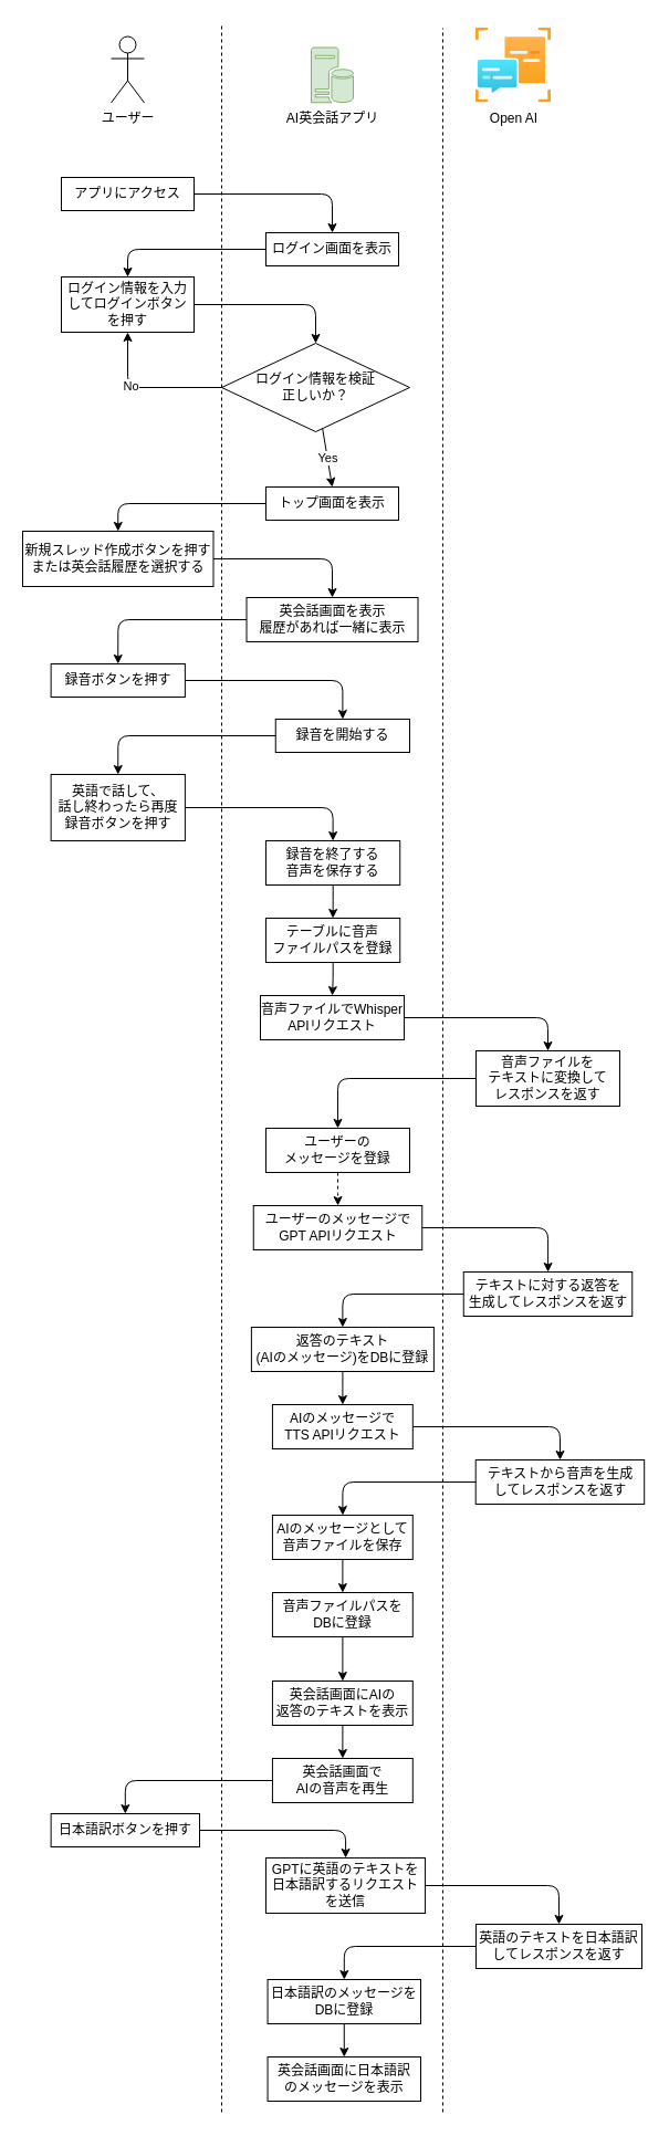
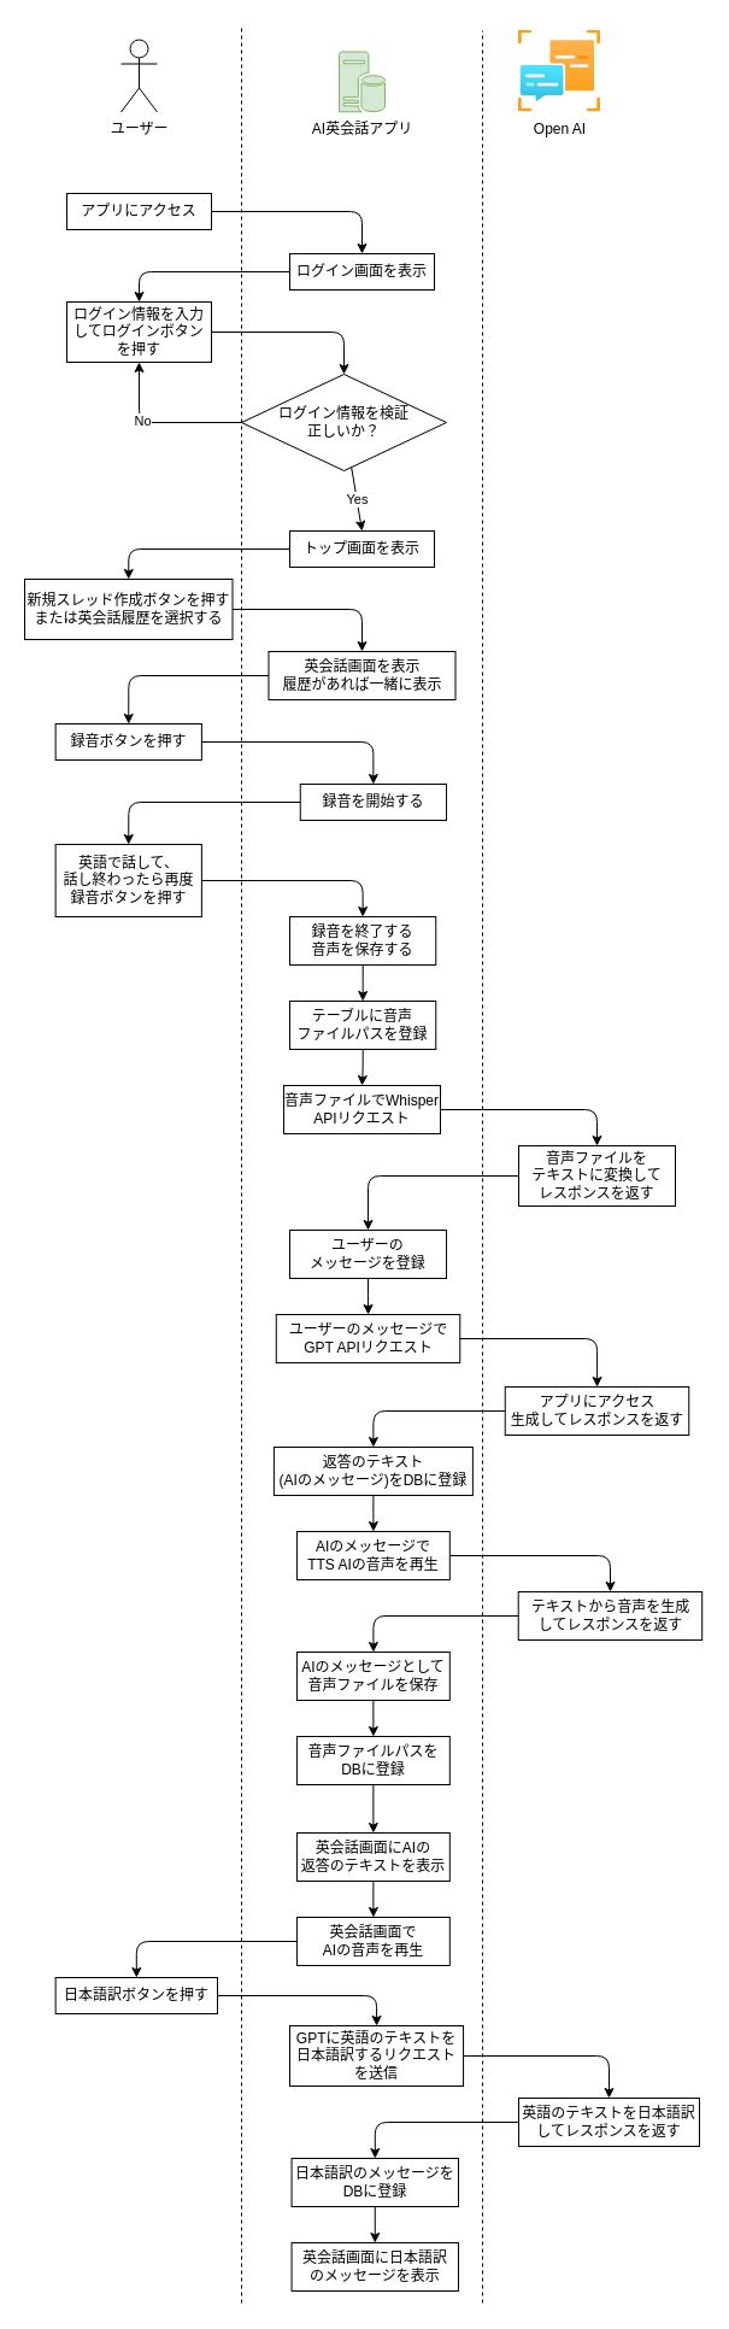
  <mxCell id="0" />
  <mxCell id="1" parent="0" />
  <mxCell id="2" value="ユーザー" style="shape=umlActor;verticalLabelPosition=bottom;verticalAlign=top;html=1;outlineConnect=0;" parent="1" vertex="1"><mxGeometry x="100" y="32.5" width="30" height="60" as="geometry" /></mxCell>
  <mxCell id="3" value="AI英会話アプリ" style="sketch=0;pointerEvents=1;shadow=0;dashed=0;html=1;strokeColor=#82b366;labelPosition=center;verticalLabelPosition=bottom;verticalAlign=top;align=center;fillColor=#d5e8d4;shape=mxgraph.mscae.enterprise.database_server" parent="1" vertex="1"><mxGeometry x="281" y="42.5" width="38" height="50" as="geometry" /></mxCell>
  <mxCell id="4" value="Open AI" style="image;aspect=fixed;html=1;points=[];align=center;fontSize=12;image=img/lib/azure2/ai_machine_learning/Language_Services.svg;" parent="1" vertex="1"><mxGeometry x="430" y="24.5" width="68" height="68" as="geometry" /></mxCell>
  <mxCell id="5" style="edgeStyle=orthogonalEdgeStyle;html=1;exitX=1;exitY=0.5;exitDx=0;exitDy=0;" parent="1" source="6" target="8" edge="1"><mxGeometry relative="1" as="geometry"><Array as="points"><mxPoint x="300" y="175" /></Array></mxGeometry></mxCell>
  <mxCell id="6" value="アプリにアクセス" style="rounded=0;whiteSpace=wrap;html=1;" parent="1" vertex="1"><mxGeometry x="55" y="160" width="120" height="30" as="geometry" /></mxCell>
  <mxCell id="7" value="" style="edgeStyle=orthogonalEdgeStyle;html=1;entryX=0.5;entryY=0;entryDx=0;entryDy=0;" parent="1" source="8" target="10" edge="1"><mxGeometry relative="1" as="geometry" /></mxCell>
  <mxCell id="8" value="ログイン画面を表示" style="rounded=0;whiteSpace=wrap;html=1;" parent="1" vertex="1"><mxGeometry x="240" y="210" width="120" height="30" as="geometry" /></mxCell>
  <mxCell id="9" style="edgeStyle=orthogonalEdgeStyle;html=1;entryX=0.5;entryY=0;entryDx=0;entryDy=0;" parent="1" source="10" target="14" edge="1"><mxGeometry relative="1" as="geometry" /></mxCell>
  <mxCell id="10" value="ログイン情報を入力してログインボタンを押す" style="rounded=0;whiteSpace=wrap;html=1;" parent="1" vertex="1"><mxGeometry x="55" y="250" width="120" height="50" as="geometry" /></mxCell>
  <mxCell id="11" value="Yes" style="edgeStyle=none;html=1;entryX=0.5;entryY=0;entryDx=0;entryDy=0;" parent="1" source="14" target="16" edge="1"><mxGeometry relative="1" as="geometry" /></mxCell>
  <mxCell id="12" style="edgeStyle=orthogonalEdgeStyle;html=1;entryX=0.5;entryY=1;entryDx=0;entryDy=0;" parent="1" source="14" target="10" edge="1"><mxGeometry relative="1" as="geometry" /></mxCell>
  <mxCell id="13" value="No" style="edgeLabel;html=1;align=center;verticalAlign=middle;resizable=0;points=[];" parent="12" vertex="1" connectable="0"><mxGeometry x="0.282" y="-2" relative="1" as="geometry"><mxPoint as="offset" /></mxGeometry></mxCell>
  <mxCell id="14" value="ログイン情報を検証&lt;div&gt;正しいか？&lt;/div&gt;" style="rhombus;whiteSpace=wrap;html=1;" parent="1" vertex="1"><mxGeometry x="200" y="310" width="170" height="80" as="geometry" /></mxCell>
  <mxCell id="15" style="edgeStyle=orthogonalEdgeStyle;html=1;entryX=0.5;entryY=0;entryDx=0;entryDy=0;" parent="1" source="16" target="20" edge="1"><mxGeometry relative="1" as="geometry" /></mxCell>
  <mxCell id="16" value="トップ画面を表示" style="rounded=0;whiteSpace=wrap;html=1;" parent="1" vertex="1"><mxGeometry x="240" y="440" width="120" height="30" as="geometry" /></mxCell>
  <mxCell id="17" value="" style="endArrow=none;dashed=1;html=1;" parent="1" edge="1"><mxGeometry width="50" height="50" relative="1" as="geometry"><mxPoint x="200" y="1910" as="sourcePoint" /><mxPoint x="200" y="20" as="targetPoint" /></mxGeometry></mxCell>
  <mxCell id="18" value="" style="endArrow=none;dashed=1;html=1;" parent="1" edge="1"><mxGeometry width="50" height="50" relative="1" as="geometry"><mxPoint x="400" y="1910" as="sourcePoint" /><mxPoint x="400" y="25" as="targetPoint" /></mxGeometry></mxCell>
  <mxCell id="19" style="edgeStyle=orthogonalEdgeStyle;html=1;entryX=0.5;entryY=0;entryDx=0;entryDy=0;" parent="1" source="20" target="22" edge="1"><mxGeometry relative="1" as="geometry" /></mxCell>
  <mxCell id="20" value="新規スレッド作成ボタンを押す&lt;br&gt;または英会話履歴を選択する" style="rounded=0;whiteSpace=wrap;html=1;" parent="1" vertex="1"><mxGeometry x="20" y="480" width="172.5" height="50" as="geometry" /></mxCell>
  <mxCell id="21" style="edgeStyle=orthogonalEdgeStyle;html=1;entryX=0.5;entryY=0;entryDx=0;entryDy=0;" parent="1" source="22" target="24" edge="1"><mxGeometry relative="1" as="geometry" /></mxCell>
  <mxCell id="22" value="英会話画面を表示&lt;div&gt;履歴があれば一緒に表示&lt;/div&gt;" style="rounded=0;whiteSpace=wrap;html=1;" parent="1" vertex="1"><mxGeometry x="222.5" y="540" width="155" height="40" as="geometry" /></mxCell>
  <mxCell id="23" style="edgeStyle=orthogonalEdgeStyle;html=1;entryX=0.5;entryY=0;entryDx=0;entryDy=0;" parent="1" source="24" target="26" edge="1"><mxGeometry relative="1" as="geometry"><mxPoint x="320" y="630" as="targetPoint" /></mxGeometry></mxCell>
  <mxCell id="24" value="録音ボタンを押す" style="rounded=0;whiteSpace=wrap;html=1;" parent="1" vertex="1"><mxGeometry x="45.63" y="600" width="121.25" height="30" as="geometry" /></mxCell>
  <mxCell id="25" style="edgeStyle=orthogonalEdgeStyle;html=1;entryX=0.5;entryY=0;entryDx=0;entryDy=0;" parent="1" source="26" target="28" edge="1"><mxGeometry relative="1" as="geometry" /></mxCell>
  <mxCell id="26" value="録音を開始する" style="rounded=0;whiteSpace=wrap;html=1;" parent="1" vertex="1"><mxGeometry x="248.75" y="650" width="121.25" height="30" as="geometry" /></mxCell>
  <mxCell id="27" style="edgeStyle=orthogonalEdgeStyle;html=1;entryX=0.5;entryY=0;entryDx=0;entryDy=0;" parent="1" source="28" target="30" edge="1"><mxGeometry relative="1" as="geometry" /></mxCell>
  <mxCell id="28" value="英語で話して、&lt;div&gt;話し終わったら再度録音ボタンを押す&lt;/div&gt;" style="rounded=0;whiteSpace=wrap;html=1;" parent="1" vertex="1"><mxGeometry x="45.63" y="700" width="121.25" height="60" as="geometry" /></mxCell>
  <mxCell id="29" style="edgeStyle=orthogonalEdgeStyle;html=1;entryX=0.5;entryY=0;entryDx=0;entryDy=0;" parent="1" source="30" target="32" edge="1"><mxGeometry relative="1" as="geometry" /></mxCell>
  <mxCell id="30" value="録音を終了する&lt;div&gt;音声を保存する&lt;/div&gt;" style="rounded=0;whiteSpace=wrap;html=1;" parent="1" vertex="1"><mxGeometry x="240" y="760" width="121.25" height="40" as="geometry" /></mxCell>
  <mxCell id="31" style="edgeStyle=orthogonalEdgeStyle;html=1;entryX=0.5;entryY=0;entryDx=0;entryDy=0;" parent="1" source="32" target="34" edge="1"><mxGeometry relative="1" as="geometry" /></mxCell>
  <mxCell id="32" value="テーブルに音声&lt;div&gt;ファイルパスを登録&lt;/div&gt;" style="rounded=0;whiteSpace=wrap;html=1;" parent="1" vertex="1"><mxGeometry x="240" y="830" width="121.25" height="40" as="geometry" /></mxCell>
  <mxCell id="33" value="" style="edgeStyle=orthogonalEdgeStyle;html=1;" parent="1" source="34" target="36" edge="1"><mxGeometry relative="1" as="geometry" /></mxCell>
  <mxCell id="34" value="音声ファイルでWhisper APIリクエスト" style="rounded=0;whiteSpace=wrap;html=1;" parent="1" vertex="1"><mxGeometry x="235" y="900" width="130" height="40" as="geometry" /></mxCell>
  <mxCell id="35" value="" style="edgeStyle=orthogonalEdgeStyle;html=1;" parent="1" source="36" target="38" edge="1"><mxGeometry relative="1" as="geometry" /></mxCell>
  <mxCell id="36" value="音声ファイルを&lt;div&gt;テキストに変換して&lt;div&gt;レスポンスを返す&lt;/div&gt;&lt;/div&gt;" style="rounded=0;whiteSpace=wrap;html=1;" parent="1" vertex="1"><mxGeometry x="430" y="950" width="130" height="50" as="geometry" /></mxCell>
- <mxCell id="37" value="" style="edgeStyle=orthogonalEdgeStyle;html=1;dashed=1;" parent="1" source="38" target="40" edge="1"><mxGeometry relative="1" as="geometry" /></mxCell>
+ <mxCell id="37" value="" style="edgeStyle=orthogonalEdgeStyle;html=1;" parent="1" source="38" target="40" edge="1"><mxGeometry relative="1" as="geometry" /></mxCell>
  <mxCell id="38" value="ユーザーの&lt;div&gt;メッセージを登録&lt;/div&gt;" style="rounded=0;whiteSpace=wrap;html=1;" parent="1" vertex="1"><mxGeometry x="240" y="1020" width="130" height="40" as="geometry" /></mxCell>
  <mxCell id="39" style="edgeStyle=orthogonalEdgeStyle;html=1;" parent="1" source="40" target="42" edge="1"><mxGeometry relative="1" as="geometry" /></mxCell>
  <mxCell id="40" value="ユーザーの&lt;span style=&quot;background-color: transparent;&quot;&gt;メッセージでGPT APIリクエスト&lt;/span&gt;" style="rounded=0;whiteSpace=wrap;html=1;" parent="1" vertex="1"><mxGeometry x="228.75" y="1090" width="152.5" height="40" as="geometry" /></mxCell>
  <mxCell id="41" style="edgeStyle=orthogonalEdgeStyle;html=1;entryX=0.5;entryY=0;entryDx=0;entryDy=0;" parent="1" source="42" target="44" edge="1"><mxGeometry relative="1" as="geometry" /></mxCell>
- <mxCell id="42" value="テキストに対する返答を&lt;div&gt;生成してレスポンスを返す&lt;/div&gt;" style="rounded=0;whiteSpace=wrap;html=1;" parent="1" vertex="1"><mxGeometry x="418.75" y="1150" width="152.5" height="40" as="geometry" /></mxCell>
+ <mxCell id="42" value="アプリにアクセス&lt;div&gt;生成してレスポンスを返す&lt;/div&gt;" style="rounded=0;whiteSpace=wrap;html=1;" parent="1" vertex="1"><mxGeometry x="418.75" y="1150" width="152.5" height="40" as="geometry" /></mxCell>
  <mxCell id="43" value="" style="edgeStyle=orthogonalEdgeStyle;html=1;" parent="1" source="44" target="46" edge="1"><mxGeometry relative="1" as="geometry" /></mxCell>
  <mxCell id="44" value="返答のテキスト&lt;div&gt;(AIのメッセージ)をDBに登録&lt;/div&gt;" style="rounded=0;whiteSpace=wrap;html=1;" parent="1" vertex="1"><mxGeometry x="226.88" y="1200" width="165" height="40" as="geometry" /></mxCell>
  <mxCell id="45" value="" style="edgeStyle=orthogonalEdgeStyle;html=1;" parent="1" source="46" target="48" edge="1"><mxGeometry relative="1" as="geometry" /></mxCell>
- <mxCell id="46" value="AIのメッセージで&lt;br&gt;TTS APIリクエスト" style="rounded=0;whiteSpace=wrap;html=1;" parent="1" vertex="1"><mxGeometry x="245.94" y="1270" width="126.87" height="40" as="geometry" /></mxCell>
+ <mxCell id="46" value="AIのメッセージで&lt;br&gt;TTS AIの音声を再生" style="rounded=0;whiteSpace=wrap;html=1;" parent="1" vertex="1"><mxGeometry x="245.94" y="1270" width="126.87" height="40" as="geometry" /></mxCell>
  <mxCell id="47" value="" style="edgeStyle=orthogonalEdgeStyle;html=1;" parent="1" source="48" target="50" edge="1"><mxGeometry relative="1" as="geometry" /></mxCell>
  <mxCell id="48" value="テキストから音声を生成&lt;div&gt;してレスポンスを返す&lt;/div&gt;" style="rounded=0;whiteSpace=wrap;html=1;" parent="1" vertex="1"><mxGeometry x="429.7" y="1320" width="152.5" height="40" as="geometry" /></mxCell>
  <mxCell id="49" value="" style="edgeStyle=orthogonalEdgeStyle;html=1;" parent="1" source="50" target="52" edge="1"><mxGeometry relative="1" as="geometry" /></mxCell>
  <mxCell id="50" value="AIのメッセージとして音声ファイルを保存" style="rounded=0;whiteSpace=wrap;html=1;" parent="1" vertex="1"><mxGeometry x="245.94" y="1370" width="126.87" height="40" as="geometry" /></mxCell>
  <mxCell id="51" value="" style="edgeStyle=orthogonalEdgeStyle;html=1;" parent="1" source="52" target="54" edge="1"><mxGeometry relative="1" as="geometry" /></mxCell>
  <mxCell id="52" value="音声ファイルパス&lt;span style=&quot;background-color: transparent;&quot;&gt;を&lt;/span&gt;&lt;div&gt;&lt;div&gt;DBに登録&lt;/div&gt;&lt;/div&gt;" style="rounded=0;whiteSpace=wrap;html=1;" parent="1" vertex="1"><mxGeometry x="245.94" y="1440" width="126.87" height="40" as="geometry" /></mxCell>
  <mxCell id="53" value="" style="edgeStyle=orthogonalEdgeStyle;html=1;" parent="1" source="54" target="56" edge="1"><mxGeometry relative="1" as="geometry" /></mxCell>
  <mxCell id="54" value="英会話画面にAIの&lt;div&gt;返答のテキストを表示&lt;/div&gt;" style="rounded=0;whiteSpace=wrap;html=1;" parent="1" vertex="1"><mxGeometry x="245.94" y="1520" width="126.87" height="40" as="geometry" /></mxCell>
  <mxCell id="55" value="" style="edgeStyle=orthogonalEdgeStyle;html=1;" parent="1" source="56" target="58" edge="1"><mxGeometry relative="1" as="geometry" /></mxCell>
  <mxCell id="56" value="英会話画面で&lt;br&gt;AIの音声を再生" style="rounded=0;whiteSpace=wrap;html=1;" parent="1" vertex="1"><mxGeometry x="245.94" y="1590" width="126.87" height="40" as="geometry" /></mxCell>
  <mxCell id="57" value="" style="edgeStyle=orthogonalEdgeStyle;html=1;" parent="1" source="58" target="60" edge="1"><mxGeometry relative="1" as="geometry" /></mxCell>
  <mxCell id="58" value="日本語訳ボタンを押す" style="rounded=0;whiteSpace=wrap;html=1;" parent="1" vertex="1"><mxGeometry x="45.63" y="1640" width="134.37" height="30" as="geometry" /></mxCell>
  <mxCell id="59" value="" style="edgeStyle=orthogonalEdgeStyle;html=1;" parent="1" source="60" target="62" edge="1"><mxGeometry relative="1" as="geometry" /></mxCell>
  <mxCell id="60" value="GPTに英語のテキストを日本語訳するリクエストを送信" style="rounded=0;whiteSpace=wrap;html=1;" parent="1" vertex="1"><mxGeometry x="240" y="1680" width="144.06" height="50" as="geometry" /></mxCell>
  <mxCell id="61" value="" style="edgeStyle=orthogonalEdgeStyle;html=1;" parent="1" source="62" target="64" edge="1"><mxGeometry relative="1" as="geometry" /></mxCell>
  <mxCell id="62" value="英語のテキストを日本語訳してレスポンスを返す" style="rounded=0;whiteSpace=wrap;html=1;" parent="1" vertex="1"><mxGeometry x="430" y="1740" width="150" height="40" as="geometry" /></mxCell>
  <mxCell id="63" value="" style="edgeStyle=none;html=1;" parent="1" source="64" target="65" edge="1"><mxGeometry relative="1" as="geometry" /></mxCell>
  <mxCell id="64" value="日本語訳のメッセージをDBに登録" style="rounded=0;whiteSpace=wrap;html=1;" parent="1" vertex="1"><mxGeometry x="241.56" y="1790" width="138.44" height="40" as="geometry" /></mxCell>
  <mxCell id="65" value="英会話画面に日本語訳&lt;div&gt;のメッセージを表示&lt;/div&gt;" style="rounded=0;whiteSpace=wrap;html=1;" parent="1" vertex="1"><mxGeometry x="241.56" y="1860" width="138.44" height="40" as="geometry" /></mxCell>
